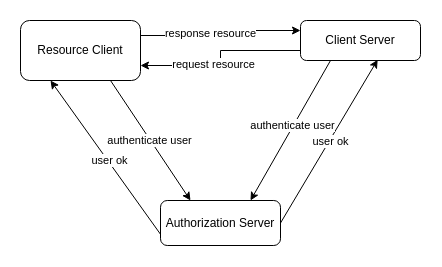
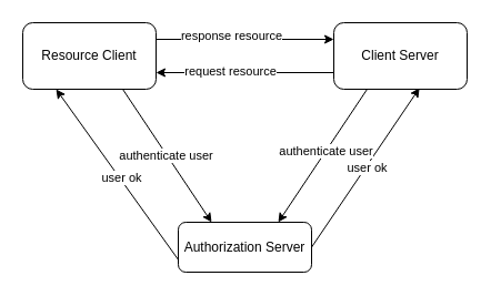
  <mxCell id="0" />
  <mxCell id="1" parent="0" />
  <mxCell id="2" style="edgeStyle=orthogonalEdgeStyle;rounded=0;orthogonalLoop=1;jettySize=auto;html=1;exitX=1;exitY=0.25;exitDx=0;exitDy=0;entryX=0;entryY=0.25;entryDx=0;entryDy=0;" parent="1" source="6" target="16" edge="1"><mxGeometry relative="1" as="geometry" /></mxCell>
  <mxCell id="3" value="response resource" style="edgeLabel;html=1;align=center;verticalAlign=middle;resizable=0;points=[];" parent="2" vertex="1" connectable="0"><mxGeometry x="-0.16" y="3" relative="1" as="geometry"><mxPoint as="offset" /></mxGeometry></mxCell>
  <mxCell id="4" style="rounded=0;orthogonalLoop=1;jettySize=auto;html=1;exitX=0.75;exitY=1;exitDx=0;exitDy=0;entryX=0.25;entryY=0;entryDx=0;entryDy=0;" parent="1" source="6" target="11" edge="1"><mxGeometry relative="1" as="geometry" /></mxCell>
  <mxCell id="5" value="authenticate user" style="edgeLabel;html=1;align=center;verticalAlign=middle;resizable=0;points=[];" parent="4" vertex="1" connectable="0"><mxGeometry x="-0.012" y="-1" relative="1" as="geometry"><mxPoint as="offset" /></mxGeometry></mxCell>
  <mxCell id="6" value="Resource Client" style="rounded=1;whiteSpace=wrap;html=1;" parent="1" vertex="1"><mxGeometry x="20" y="20" width="120" height="60" as="geometry" /></mxCell>
  <mxCell id="7" style="rounded=0;orthogonalLoop=1;jettySize=auto;html=1;exitX=1;exitY=0.5;exitDx=0;exitDy=0;entryX=0.643;entryY=0.981;entryDx=0;entryDy=0;entryPerimeter=0;" parent="1" source="11" target="16" edge="1"><mxGeometry relative="1" as="geometry" /></mxCell>
  <mxCell id="8" value="user ok" style="edgeLabel;html=1;align=center;verticalAlign=middle;resizable=0;points=[];" parent="7" vertex="1" connectable="0"><mxGeometry x="0.008" y="-1" relative="1" as="geometry"><mxPoint as="offset" /></mxGeometry></mxCell>
  <mxCell id="9" style="rounded=0;orthogonalLoop=1;jettySize=auto;html=1;exitX=0;exitY=0.75;exitDx=0;exitDy=0;entryX=0.25;entryY=1;entryDx=0;entryDy=0;" parent="1" source="11" target="6" edge="1"><mxGeometry relative="1" as="geometry" /></mxCell>
  <mxCell id="10" value="user ok" style="edgeLabel;html=1;align=center;verticalAlign=middle;resizable=0;points=[];" parent="9" vertex="1" connectable="0"><mxGeometry x="-0.043" y="-1" relative="1" as="geometry"><mxPoint as="offset" /></mxGeometry></mxCell>
  <mxCell id="11" value="Authorization Server" style="rounded=1;whiteSpace=wrap;html=1;" parent="1" vertex="1"><mxGeometry x="160" y="200" width="120" height="45" as="geometry" /></mxCell>
  <mxCell id="12" style="rounded=0;orthogonalLoop=1;jettySize=auto;html=1;exitX=0.25;exitY=1;exitDx=0;exitDy=0;entryX=0.75;entryY=0;entryDx=0;entryDy=0;" parent="1" source="16" target="11" edge="1"><mxGeometry relative="1" as="geometry" /></mxCell>
  <mxCell id="13" value="authenticate user" style="edgeLabel;html=1;align=center;verticalAlign=middle;resizable=0;points=[];" parent="12" vertex="1" connectable="0"><mxGeometry x="-0.075" y="-1" relative="1" as="geometry"><mxPoint as="offset" /></mxGeometry></mxCell>
  <mxCell id="14" style="edgeStyle=orthogonalEdgeStyle;rounded=0;orthogonalLoop=1;jettySize=auto;html=1;exitX=0;exitY=0.75;exitDx=0;exitDy=0;entryX=1;entryY=0.75;entryDx=0;entryDy=0;" parent="1" source="16" target="6" edge="1"><mxGeometry relative="1" as="geometry" /></mxCell>
  <mxCell id="15" value="request resource" style="edgeLabel;html=1;align=center;verticalAlign=middle;resizable=0;points=[];" parent="14" vertex="1" connectable="0"><mxGeometry x="0.175" y="-2" relative="1" as="geometry"><mxPoint as="offset" /></mxGeometry></mxCell>
- <mxCell id="16" value="Client Server" style="rounded=1;whiteSpace=wrap;html=1;" parent="1" vertex="1"><mxGeometry x="300" y="20" width="120" height="40" as="geometry" /></mxCell>
+ <mxCell id="16" value="Client Server" style="rounded=1;whiteSpace=wrap;html=1;" parent="1" vertex="1"><mxGeometry x="300" y="20" width="120" height="60" as="geometry" /></mxCell>
